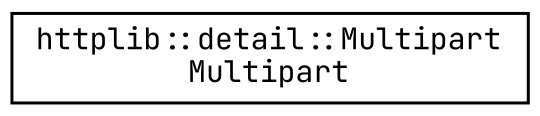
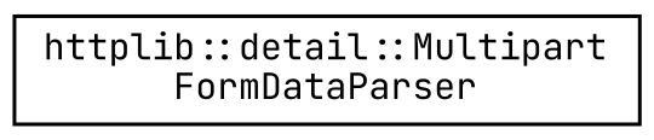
  digraph {
    rankdir=LR
    fontname="JetBrains Mono"
-   n1 [color=black fillcolor=white fontname="JetBrains Mono" fontsize=10 height=0.2 label="httplib::detail::Multipart\lMultipart" shape=record style=filled width=0.4]
+   n1 [color=black fillcolor=white fontname="JetBrains Mono" fontsize=10 height=0.2 label="httplib::detail::Multipart\lFormDataParser" shape=record style=filled width=0.4]
  }
